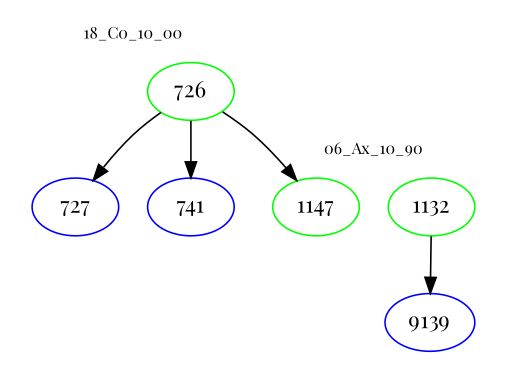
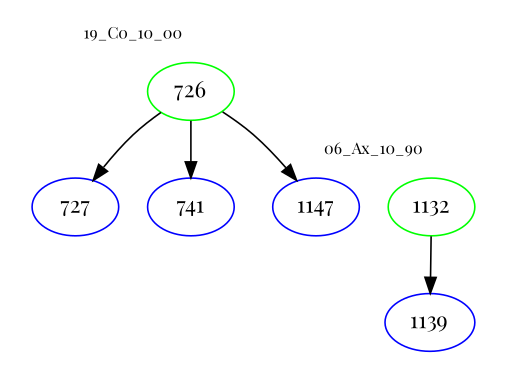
  digraph {
    fontname="Playfair Display"
    node [color=blue fontname="Playfair Display"]
    edge [color=black fontname="Playfair Display"]
    n1 [color=green label=1132]
-   n2 [color=green label=1147]
-   n3 [label=9139]
+   n2 [label=1147]
+   n3 [label=1139]
    n4 [color=green label=726]
    n5 [label=727]
    n6 [label=741]
    subgraph cluster_1 {
      color=white
      fontsize=10
      label="06_Ax_10_90"
      n1
      n2
      n3
    }
    subgraph cluster_2 {
      color=white
      fontsize=10
-     label="18_C0_10_00"
+     label="19_C0_10_00"
      n4
      n5
      n6
    }
    n1 -> n3
    n4 -> n2
    n4 -> n5
    n4 -> n6
  }
